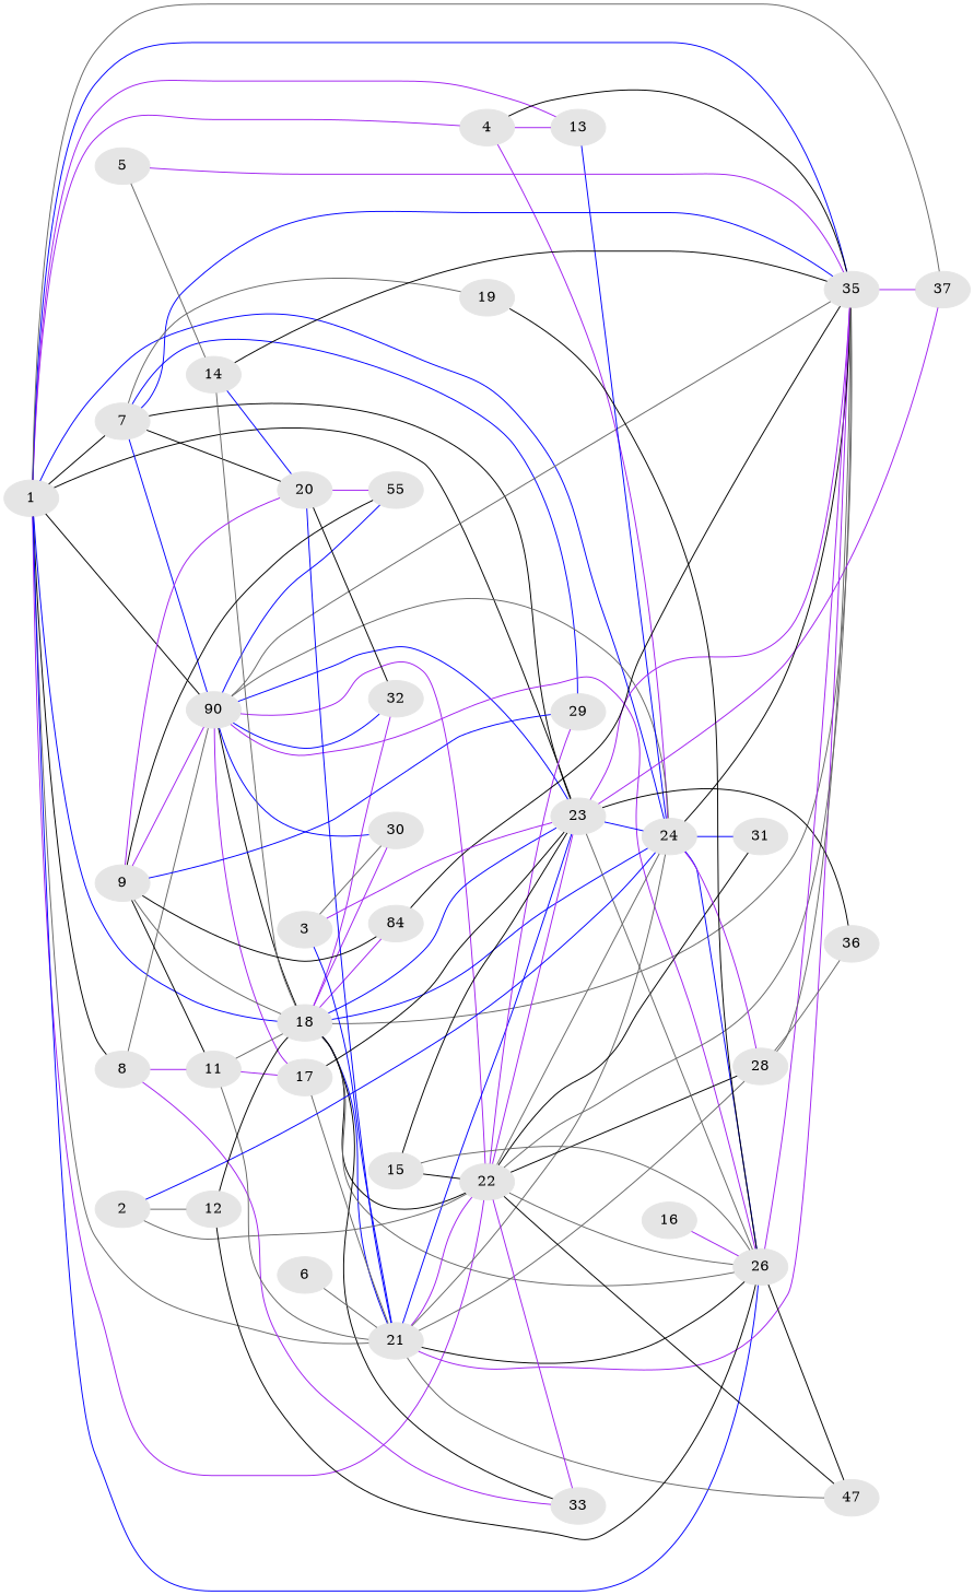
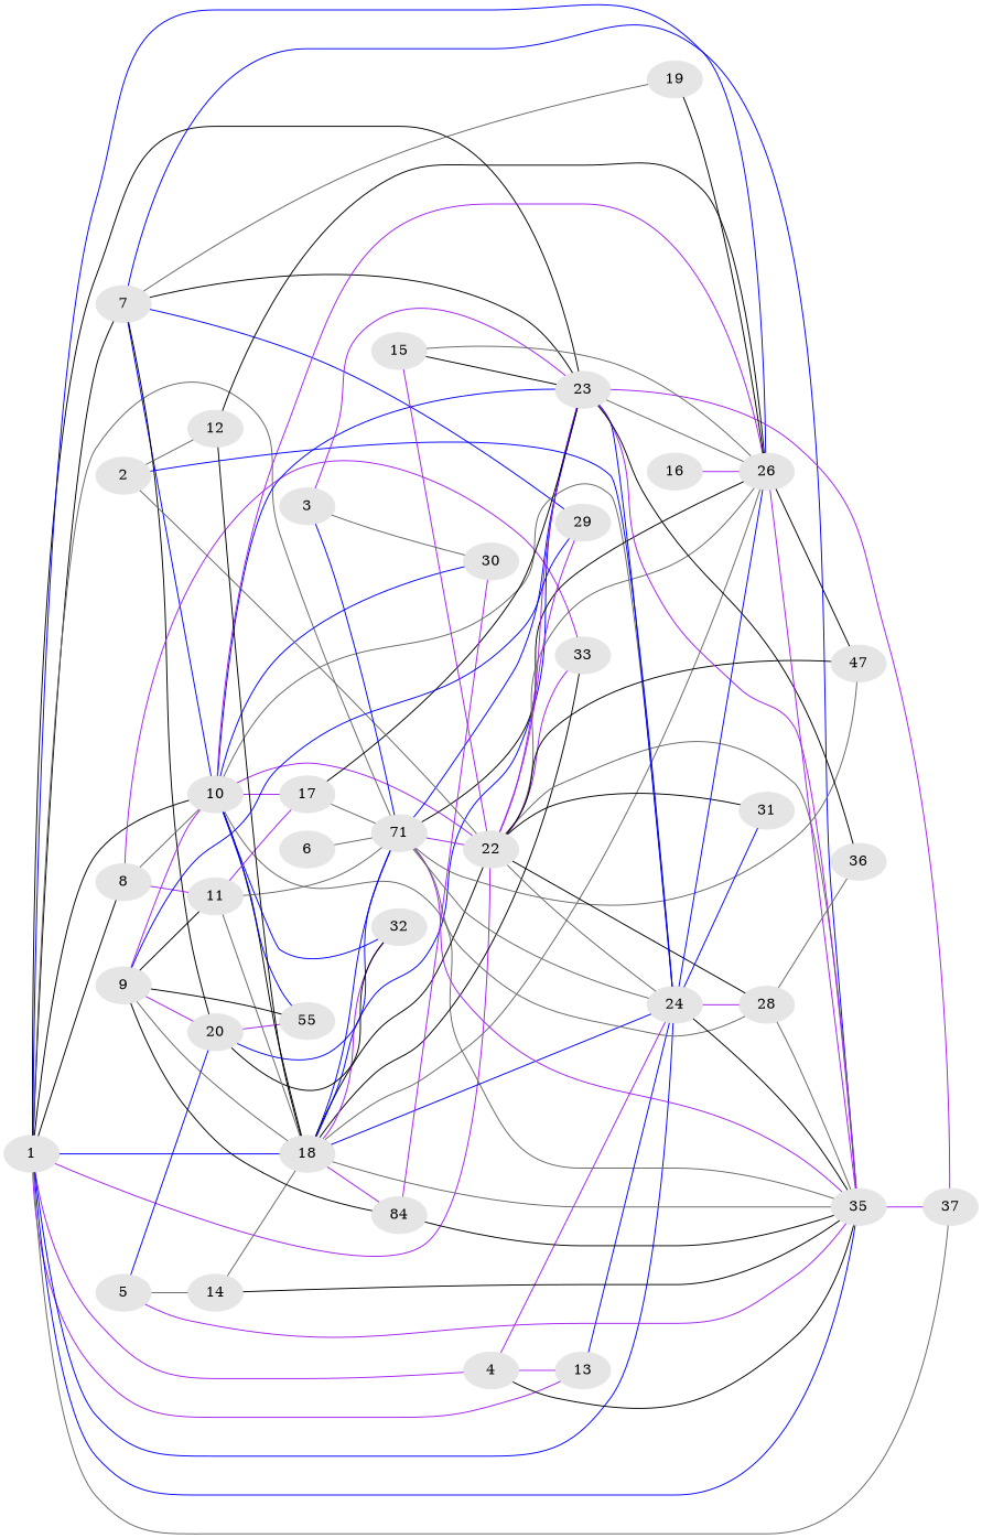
  graph {
    rankdir=LR
    node [color=gray90 style=filled]
    edge [color=purple weight=1.0]
    1
    4
    7
    8
-   10 [label=90]
+   10
    13
    18
-   21
+   21 [label=71]
    22
    23
    24
    26
    35
    37
    20
    19
    29
    11
    33
    30
    n21 [label=55]
    17
    32
    n24 [label=84]
    n25 [label=47]
    28
    31
    36
    2
    12
    3
    5
    14
    6
    9
    15
    16
    1 -- 4
    1 -- 7 [color=black]
    1 -- 8 [color=black]
    1 -- 10 [color=black weight=3.0]
    1 -- 13
    1 -- 18 [color=blue weight=2.0]
    1 -- 21 [color=gray40 weight=2.0]
    1 -- 22 [weight=2.0]
    1 -- 23 [color=black weight=3.0]
    1 -- 24 [color=blue weight=4.0]
    1 -- 26 [color=blue weight=2.0]
    1 -- 35 [color=blue weight=4.0]
    1 -- 37 [color=gray40]
    4 -- 13
    4 -- 24
    4 -- 35 [color=black]
    7 -- 10 [color=blue]
    7 -- 23 [color=black]
    7 -- 35 [color=blue]
    7 -- 20 [color=black]
    7 -- 19 [color=gray40]
    7 -- 29 [color=blue]
    8 -- 10 [color=gray40]
    8 -- 11
    8 -- 33
    10 -- 18 [color=black]
    10 -- 22
    10 -- 23 [color=blue]
    10 -- 24 [color=gray40]
    10 -- 26
    10 -- 35 [color=gray40]
    10 -- 30 [color=blue]
    10 -- n21 [color=blue]
    10 -- 17
    10 -- 32 [color=blue]
    13 -- 24 [color=blue]
    18 -- 21 [color=blue]
    18 -- 22 [color=black]
    18 -- 23 [color=blue]
    18 -- 24 [color=blue weight=3.0]
    18 -- 26 [color=gray40]
    18 -- 35 [color=gray40]
    18 -- 33 [color=black]
-   18 -- 30
+   n24 -- 30
    18 -- 32
    18 -- n24
    21 -- 22 [weight=2.0]
    21 -- 23 [color=blue]
    21 -- 24 [color=gray40 weight=2.0]
    21 -- 26 [color=black]
    21 -- 35
    21 -- n25 [color=gray40]
    21 -- 28 [color=gray40]
    22 -- 23
    22 -- 24 [color=gray40]
    22 -- 26 [color=gray40 weight=2.0]
    22 -- 35 [color=gray40]
    22 -- 29
    22 -- 33
    22 -- n25 [color=black]
    22 -- 28 [color=black]
    22 -- 31 [color=black]
    23 -- 24 [color=blue]
    23 -- 26 [color=gray40]
    23 -- 35
    23 -- 37
    23 -- 36 [color=black]
    24 -- 26 [color=blue]
    24 -- 35 [color=black]
    24 -- 28
    24 -- 31 [color=blue weight=2.0]
    26 -- 35
    26 -- n25 [color=black]
    35 -- 37
    20 -- 21 [color=blue]
    20 -- n21 [weight=2.0]
    20 -- 32 [color=black]
    19 -- 26 [color=black]
    11 -- 18 [color=gray40]
    11 -- 21 [color=gray40]
    11 -- 17
    17 -- 21 [color=gray40]
    17 -- 23 [color=black]
    n24 -- 35 [color=black]
    28 -- 35 [color=gray40]
    28 -- 36 [color=gray40]
    2 -- 22 [color=gray40]
    2 -- 24 [color=blue]
    2 -- 12 [color=gray40]
    12 -- 18 [color=black]
    12 -- 26 [color=black]
    3 -- 21 [color=blue]
    3 -- 23
    3 -- 30 [color=gray40]
    5 -- 35
-   14 -- 20 [color=blue]
+   5 -- 20 [color=blue]
    5 -- 14 [color=gray40]
    14 -- 18 [color=gray40]
    14 -- 35 [color=black]
    6 -- 21 [color=gray40]
    9 -- 10
    9 -- 18 [color=gray40]
    9 -- 20
    9 -- 29 [color=blue]
    9 -- 11 [color=black]
    9 -- n21 [color=black]
    9 -- n24 [color=black]
-   15 -- 22 [color=black]
+   15 -- 22
    15 -- 23 [color=black]
    15 -- 26 [color=gray40]
    16 -- 26
  }
